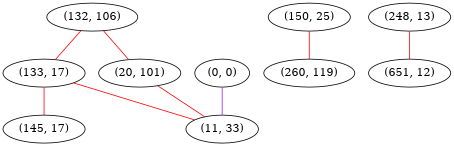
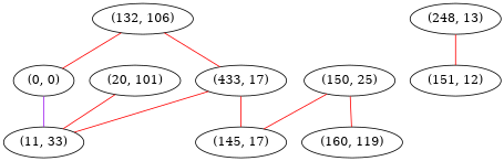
  graph {
    edge [color=red weight=1]
    "(132, 106)"
-   "(133, 17)"
+   "(133, 17)" [label="(433, 17)"]
    "(20, 101)"
    "(145, 17)"
    "(11, 33)"
    "(150, 25)"
-   "(260, 119)"
+   "(260, 119)" [label="(160, 119)"]
    "(0, 0)"
    "(248, 13)"
-   "(151, 12)" [label="(651, 12)"]
+   "(151, 12)"
    "(132, 106)" -- "(133, 17)"
-   "(132, 106)" -- "(20, 101)"
+   "(132, 106)" -- "(0, 0)"
    "(133, 17)" -- "(145, 17)"
    "(133, 17)" -- "(11, 33)"
    "(20, 101)" -- "(11, 33)"
+   "(150, 25)" -- "(145, 17)"
    "(150, 25)" -- "(260, 119)"
    "(0, 0)" -- "(11, 33)" [color=purple weight=4]
    "(248, 13)" -- "(151, 12)"
  }
